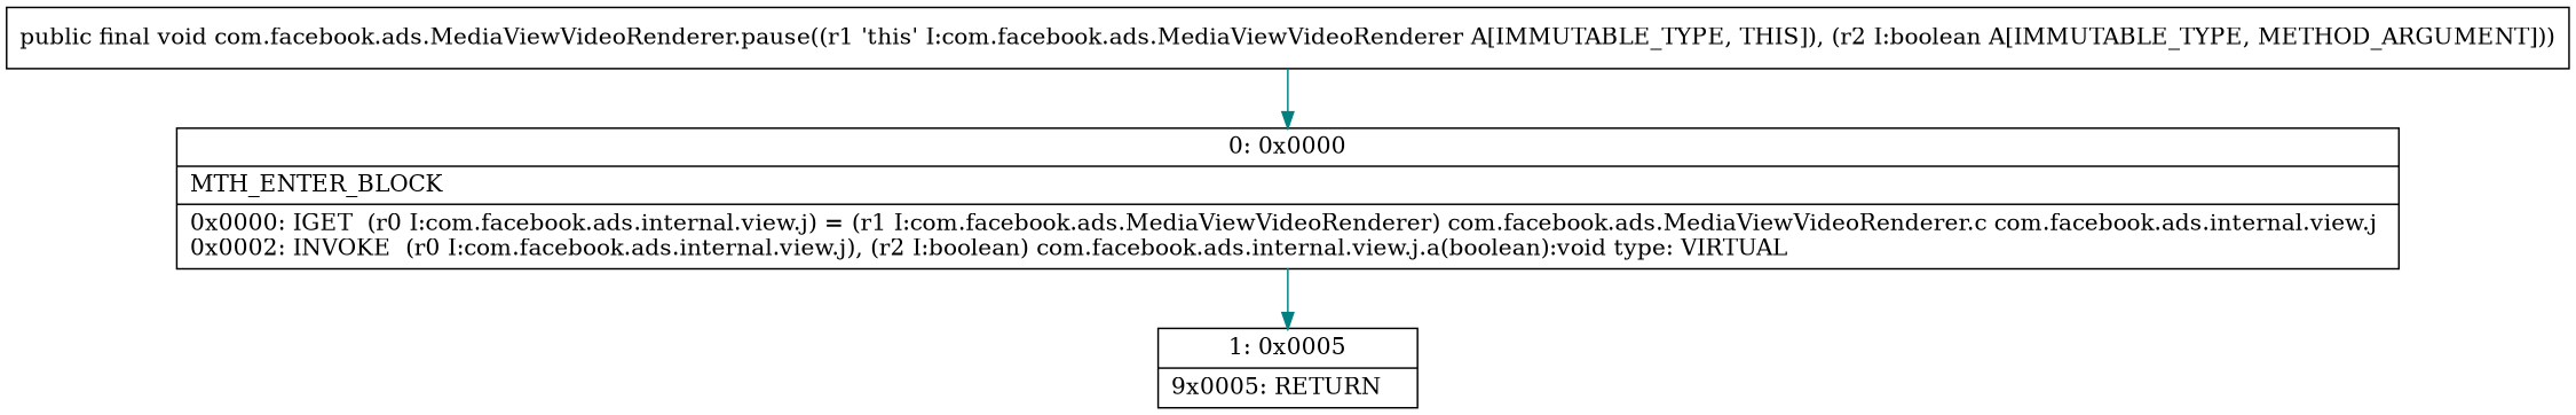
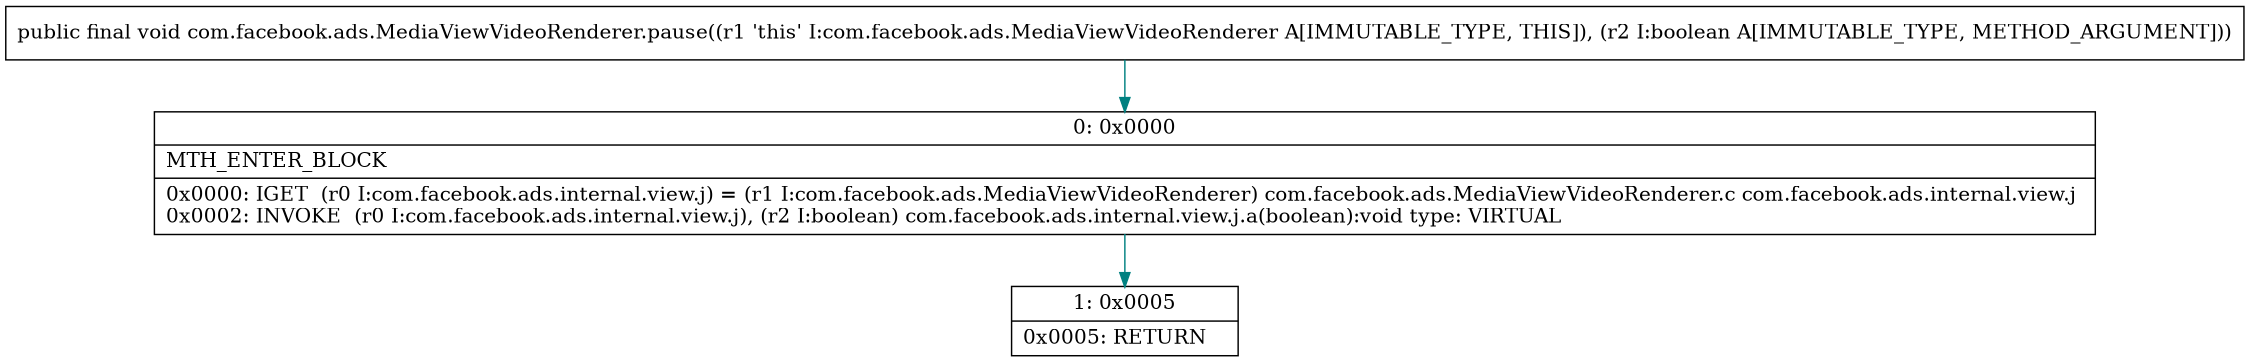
  digraph {
    node [shape=record]
    edge [color=teal]
    n1 [label="{0\:\ 0x0000|MTH_ENTER_BLOCK\l|0x0000: IGET  (r0 I:com.facebook.ads.internal.view.j) = (r1 I:com.facebook.ads.MediaViewVideoRenderer) com.facebook.ads.MediaViewVideoRenderer.c com.facebook.ads.internal.view.j \l0x0002: INVOKE  (r0 I:com.facebook.ads.internal.view.j), (r2 I:boolean) com.facebook.ads.internal.view.j.a(boolean):void type: VIRTUAL \l}"]
-   n2 [label="{1\:\ 0x0005|9x0005: RETURN   \l}"]
+   n2 [label="{1\:\ 0x0005|0x0005: RETURN   \l}"]
    n3 [label="{public final void com.facebook.ads.MediaViewVideoRenderer.pause((r1 'this' I:com.facebook.ads.MediaViewVideoRenderer A[IMMUTABLE_TYPE, THIS]), (r2 I:boolean A[IMMUTABLE_TYPE, METHOD_ARGUMENT])) }"]
    n1 -> n2
    n3 -> n1
  }
